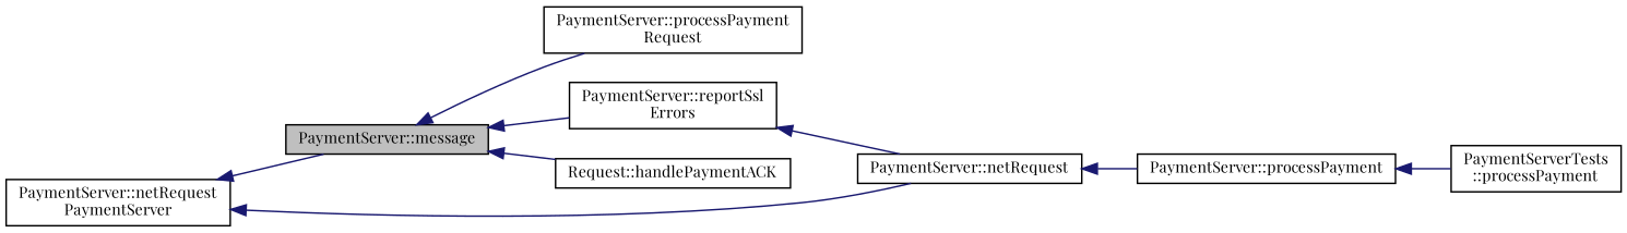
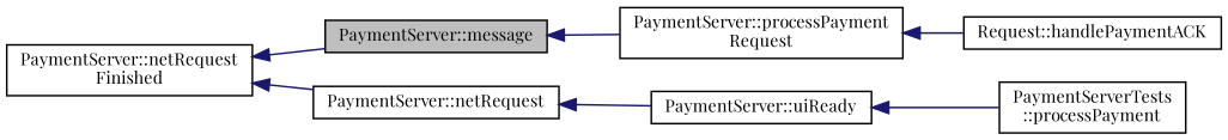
  digraph {
    fontname="Playfair Display"
    rankdir=LR
    node [color=black fillcolor=white fontname="Playfair Display" fontsize=10 shape=record style=filled]
    edge [color=midnightblue dir=back fontname="Playfair Display" fontsize=10 labelfontname=Helvetica labelfontsize=10 style=solid]
    n1 [fillcolor=grey75 fontcolor=black height=0.2 label="PaymentServer::message" width=0.4]
    n2 [height=0.2 label="PaymentServer::processPayment\lRequest" width=0.4]
-   n3 [height=0.2 label="PaymentServer::reportSsl\lErrors" width=0.4]
    n4 [height=0.2 label="Request::handlePaymentACK" width=0.4]
-   n5 [height=0.2 label="PaymentServer::netRequest\lPaymentServer" width=0.4]
+   n5 [height=0.2 label="PaymentServer::netRequest\lFinished" width=0.4]
    n6 [height=0.2 label="PaymentServer::netRequest" width=0.4]
-   n7 [height=0.2 label="PaymentServer::processPayment" width=0.4]
+   n7 [height=0.2 label="PaymentServer::uiReady" width=0.4]
    n8 [height=0.2 label="PaymentServerTests\l::processPayment" width=0.4]
    n1 -> n2
-   n1 -> n3
-   n1 -> n4
-   n3 -> n6
+   n2 -> n4
    n5 -> n1
    n5 -> n6
    n6 -> n7
    n7 -> n8
  }
